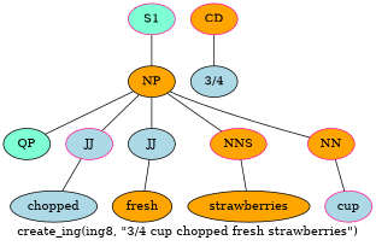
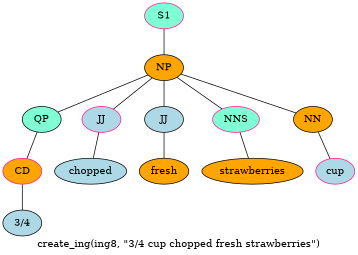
  graph {
    label="create_ing(ing8, \"3/4 cup chopped fresh strawberries\")"
    node [color=black fillcolor=orange style=filled]
    n1 [color=deeppink fillcolor=aquamarine label=S1]
    n2 [label=NP]
    n3 [fillcolor=aquamarine label=QP]
    n4 [color=deeppink fillcolor=lightblue label=JJ]
    n5 [fillcolor=lightblue label=JJ]
-   n6 [color=deeppink label=NNS]
-   n7 [color=deeppink label=NN]
+   n6 [color=deeppink fillcolor=aquamarine label=NNS]
+   n7 [label=NN]
    n8 [color=deeppink label=CD]
    n9 [fillcolor=lightblue label=chopped]
    n10 [label=fresh]
    n11 [label=strawberries]
    n12 [fillcolor=lightblue label="3/4"]
    n13 [color=deeppink fillcolor=lightblue label=cup]
    n1 -- n2
    n2 -- n3
    n2 -- n4
    n2 -- n5
    n2 -- n6
    n2 -- n7
+   n3 -- n8
    n4 -- n9
    n5 -- n10
    n6 -- n11
    n7 -- n13
    n8 -- n12
  }
